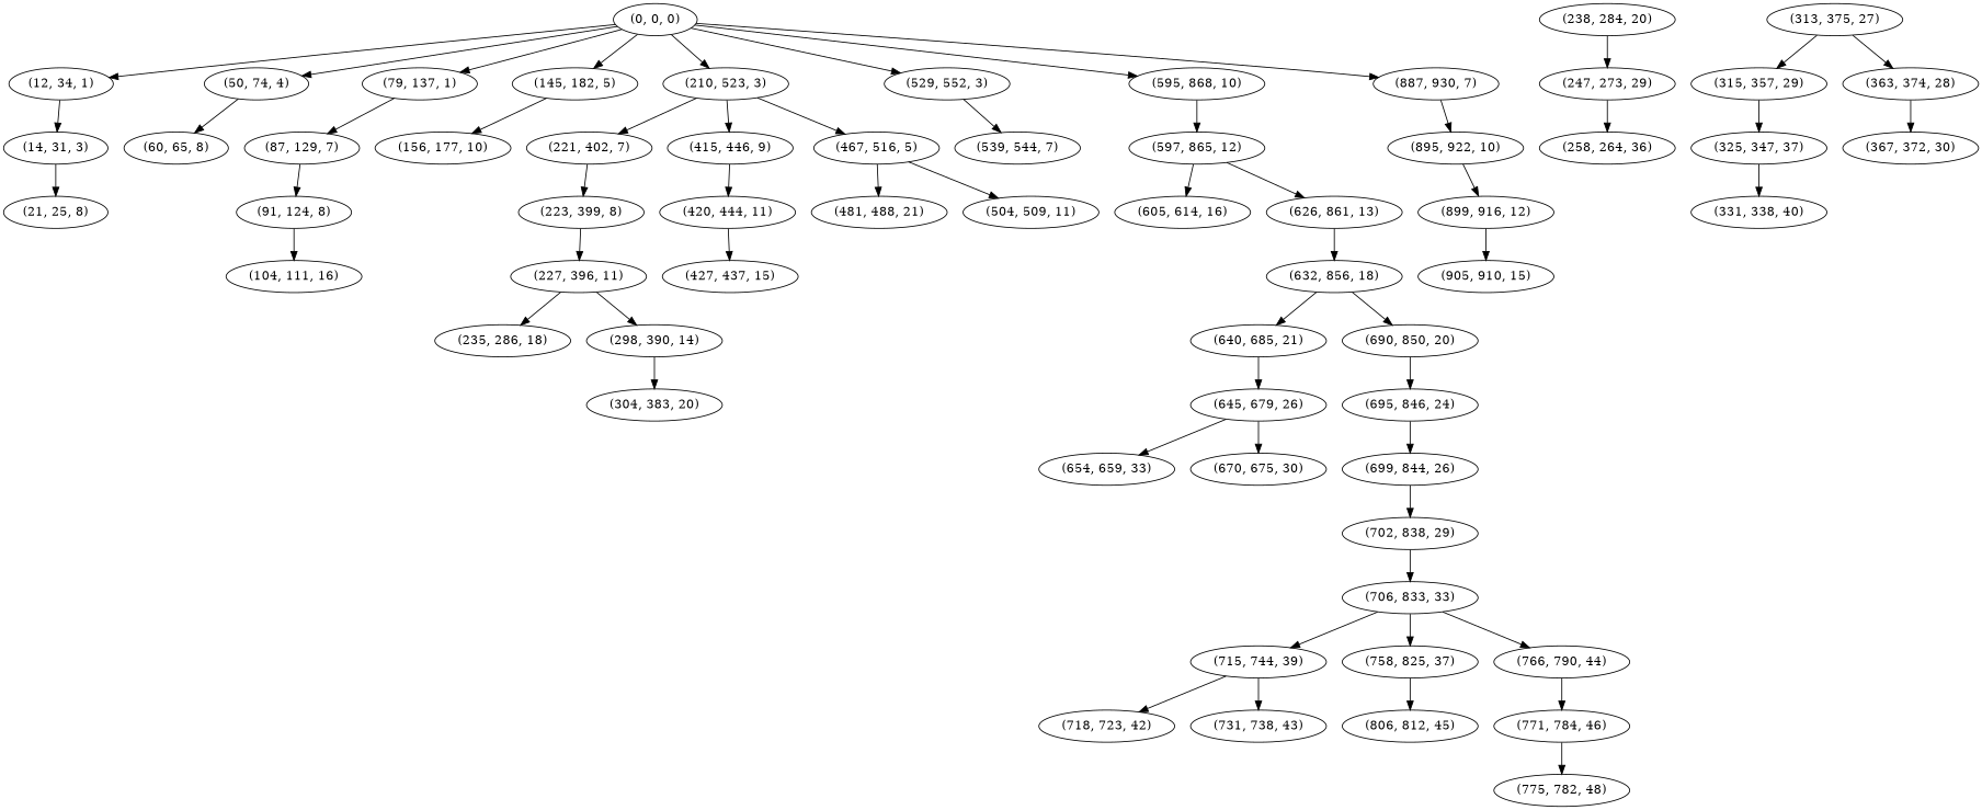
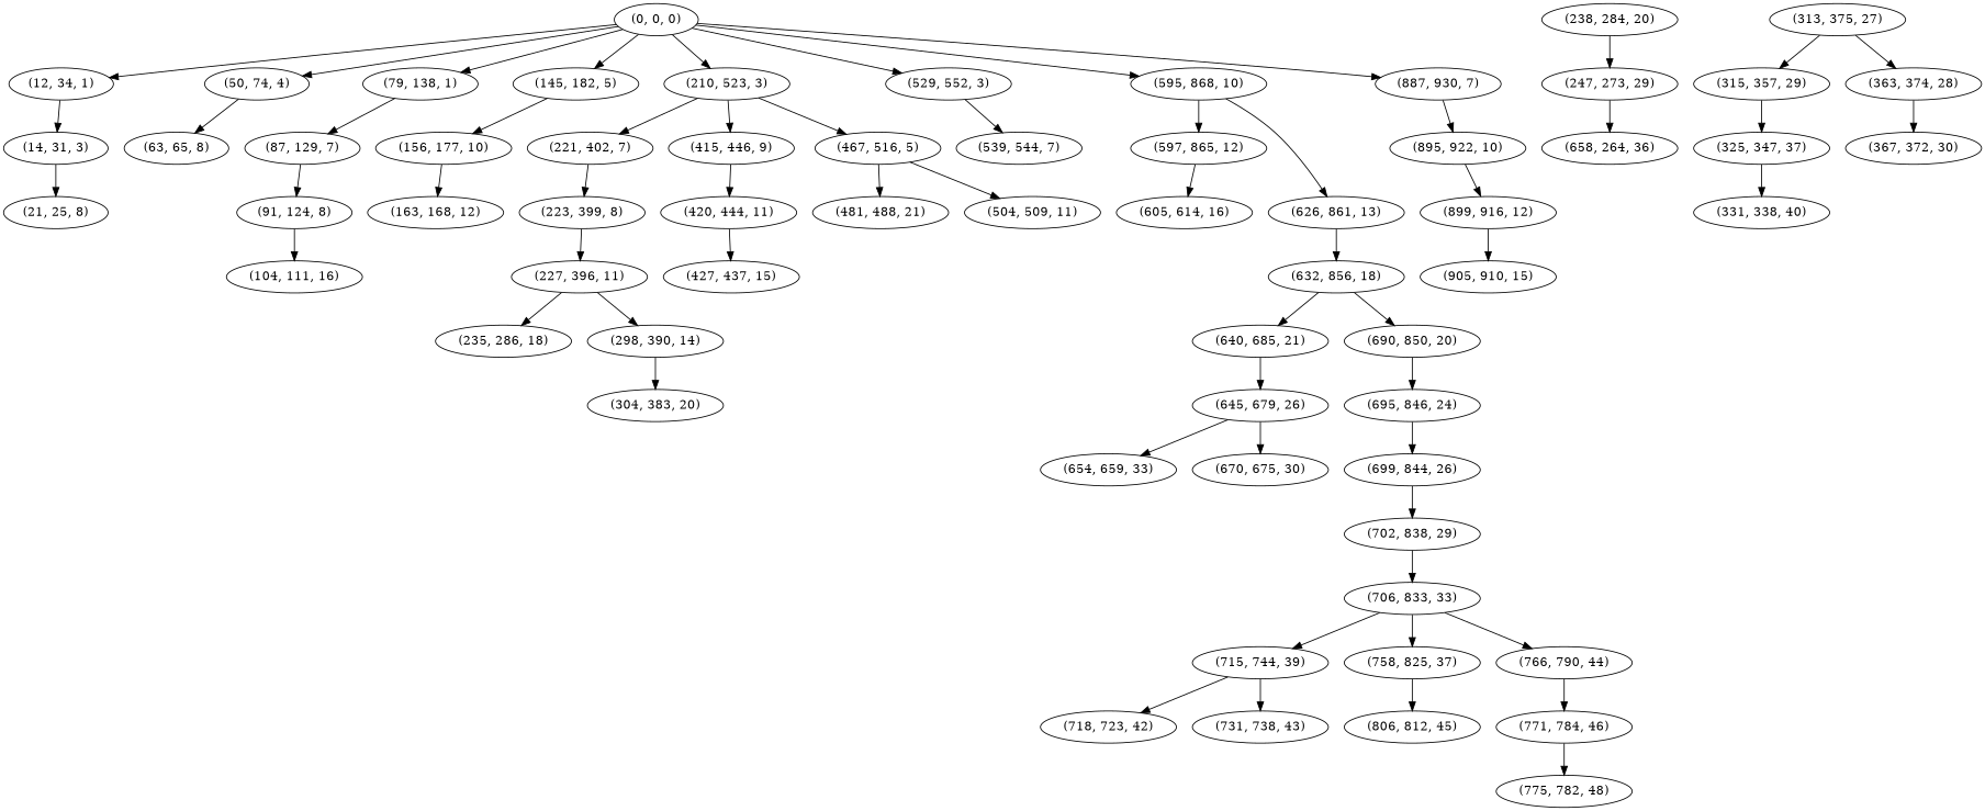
  digraph {
    "(0, 0, 0)"
    "(12, 34, 1)"
    "(50, 74, 4)"
-   "(79, 137, 1)"
+   "(79, 137, 1)" [label="(79, 138, 1)"]
    "(145, 182, 5)"
    "(210, 523, 3)"
    "(529, 552, 3)"
    "(595, 868, 10)"
    "(887, 930, 7)"
    "(14, 31, 3)"
-   "(60, 65, 8)"
+   "(60, 65, 8)" [label="(63, 65, 8)"]
    "(87, 129, 7)"
    "(156, 177, 10)"
    "(221, 402, 7)"
    "(415, 446, 9)"
    n16 [label="(467, 516, 5)"]
    "(539, 544, 7)"
    "(597, 865, 12)"
    "(895, 922, 10)"
    "(21, 25, 8)"
    "(91, 124, 8)"
    "(104, 111, 16)"
+   "(163, 168, 12)"
    "(223, 399, 8)"
    "(420, 444, 11)"
    "(481, 488, 21)"
    "(504, 509, 11)"
    "(227, 396, 11)"
    "(235, 286, 18)"
    "(298, 390, 14)"
    "(304, 383, 20)"
    "(238, 284, 20)"
    "(247, 273, 29)"
-   "(258, 264, 36)"
+   "(258, 264, 36)" [label="(658, 264, 36)"]
    "(313, 375, 27)"
    "(315, 357, 29)"
    "(363, 374, 28)"
    "(325, 347, 37)"
    "(367, 372, 30)"
    "(331, 338, 40)"
    "(427, 437, 15)"
    "(605, 614, 16)"
    "(626, 861, 13)"
    "(632, 856, 18)"
    "(640, 685, 21)"
    "(690, 850, 20)"
    "(645, 679, 26)"
    "(695, 846, 24)"
    "(654, 659, 33)"
    "(670, 675, 30)"
    "(699, 844, 26)"
    "(702, 838, 29)"
    "(706, 833, 33)"
    "(715, 744, 39)"
    "(758, 825, 37)"
    "(766, 790, 44)"
    "(718, 723, 42)"
    "(731, 738, 43)"
    "(806, 812, 45)"
    "(771, 784, 46)"
    "(775, 782, 48)"
    "(899, 916, 12)"
    "(905, 910, 15)"
    "(0, 0, 0)" -> "(12, 34, 1)"
    "(0, 0, 0)" -> "(50, 74, 4)"
    "(0, 0, 0)" -> "(79, 137, 1)"
    "(0, 0, 0)" -> "(145, 182, 5)"
    "(0, 0, 0)" -> "(210, 523, 3)"
    "(0, 0, 0)" -> "(529, 552, 3)"
    "(0, 0, 0)" -> "(595, 868, 10)"
    "(0, 0, 0)" -> "(887, 930, 7)"
    "(12, 34, 1)" -> "(14, 31, 3)"
    "(50, 74, 4)" -> "(60, 65, 8)"
    "(79, 137, 1)" -> "(87, 129, 7)"
    "(145, 182, 5)" -> "(156, 177, 10)"
    "(210, 523, 3)" -> "(221, 402, 7)"
    "(210, 523, 3)" -> "(415, 446, 9)"
    "(210, 523, 3)" -> n16
    "(529, 552, 3)" -> "(539, 544, 7)"
    "(595, 868, 10)" -> "(597, 865, 12)"
    "(887, 930, 7)" -> "(895, 922, 10)"
    "(14, 31, 3)" -> "(21, 25, 8)"
    "(87, 129, 7)" -> "(91, 124, 8)"
+   "(156, 177, 10)" -> "(163, 168, 12)"
    "(221, 402, 7)" -> "(223, 399, 8)"
    "(415, 446, 9)" -> "(420, 444, 11)"
    n16 -> "(481, 488, 21)"
    n16 -> "(504, 509, 11)"
    "(597, 865, 12)" -> "(605, 614, 16)"
-   "(597, 865, 12)" -> "(626, 861, 13)"
+   "(595, 868, 10)" -> "(626, 861, 13)"
    "(895, 922, 10)" -> "(899, 916, 12)"
    "(91, 124, 8)" -> "(104, 111, 16)"
    "(223, 399, 8)" -> "(227, 396, 11)"
    "(420, 444, 11)" -> "(427, 437, 15)"
    "(227, 396, 11)" -> "(235, 286, 18)"
    "(227, 396, 11)" -> "(298, 390, 14)"
    "(298, 390, 14)" -> "(304, 383, 20)"
    "(238, 284, 20)" -> "(247, 273, 29)"
    "(247, 273, 29)" -> "(258, 264, 36)"
    "(313, 375, 27)" -> "(315, 357, 29)"
    "(313, 375, 27)" -> "(363, 374, 28)"
    "(315, 357, 29)" -> "(325, 347, 37)"
    "(363, 374, 28)" -> "(367, 372, 30)"
    "(325, 347, 37)" -> "(331, 338, 40)"
    "(626, 861, 13)" -> "(632, 856, 18)"
    "(632, 856, 18)" -> "(640, 685, 21)"
    "(632, 856, 18)" -> "(690, 850, 20)"
    "(640, 685, 21)" -> "(645, 679, 26)"
    "(690, 850, 20)" -> "(695, 846, 24)"
    "(645, 679, 26)" -> "(654, 659, 33)"
    "(645, 679, 26)" -> "(670, 675, 30)"
    "(695, 846, 24)" -> "(699, 844, 26)"
    "(699, 844, 26)" -> "(702, 838, 29)"
    "(702, 838, 29)" -> "(706, 833, 33)"
    "(706, 833, 33)" -> "(715, 744, 39)"
    "(706, 833, 33)" -> "(758, 825, 37)"
    "(706, 833, 33)" -> "(766, 790, 44)"
    "(715, 744, 39)" -> "(718, 723, 42)"
    "(715, 744, 39)" -> "(731, 738, 43)"
    "(758, 825, 37)" -> "(806, 812, 45)"
    "(766, 790, 44)" -> "(771, 784, 46)"
    "(771, 784, 46)" -> "(775, 782, 48)"
    "(899, 916, 12)" -> "(905, 910, 15)"
  }
